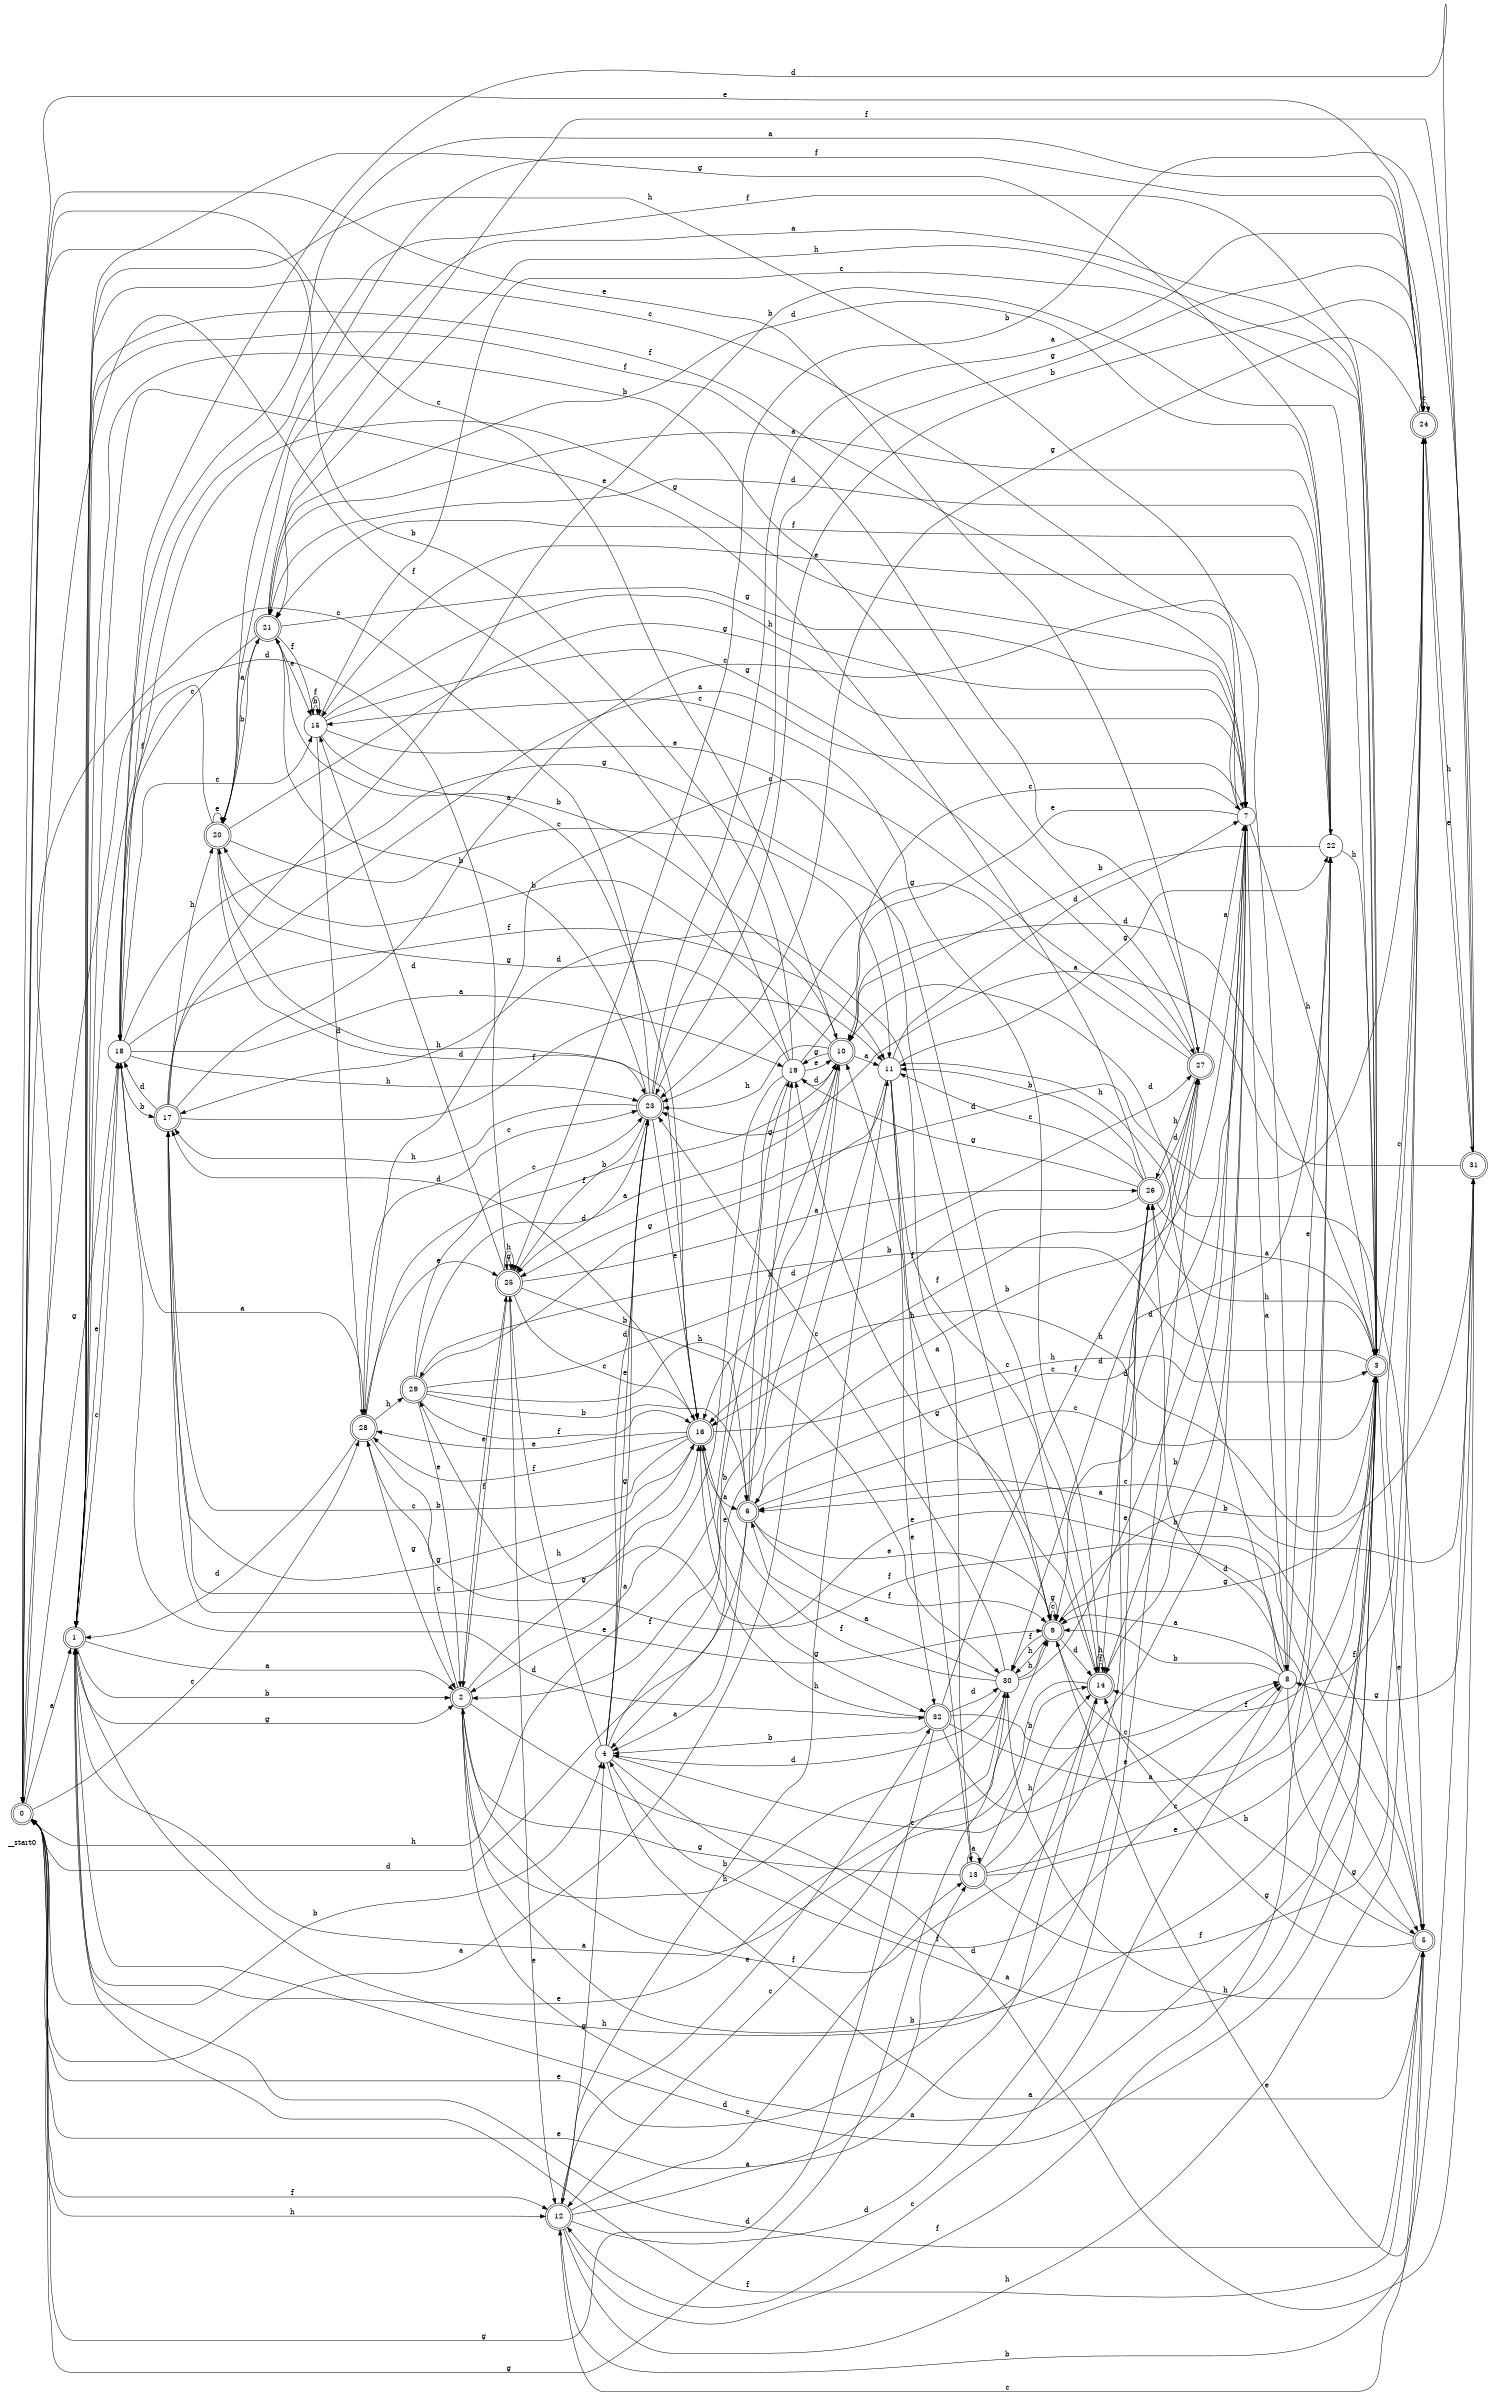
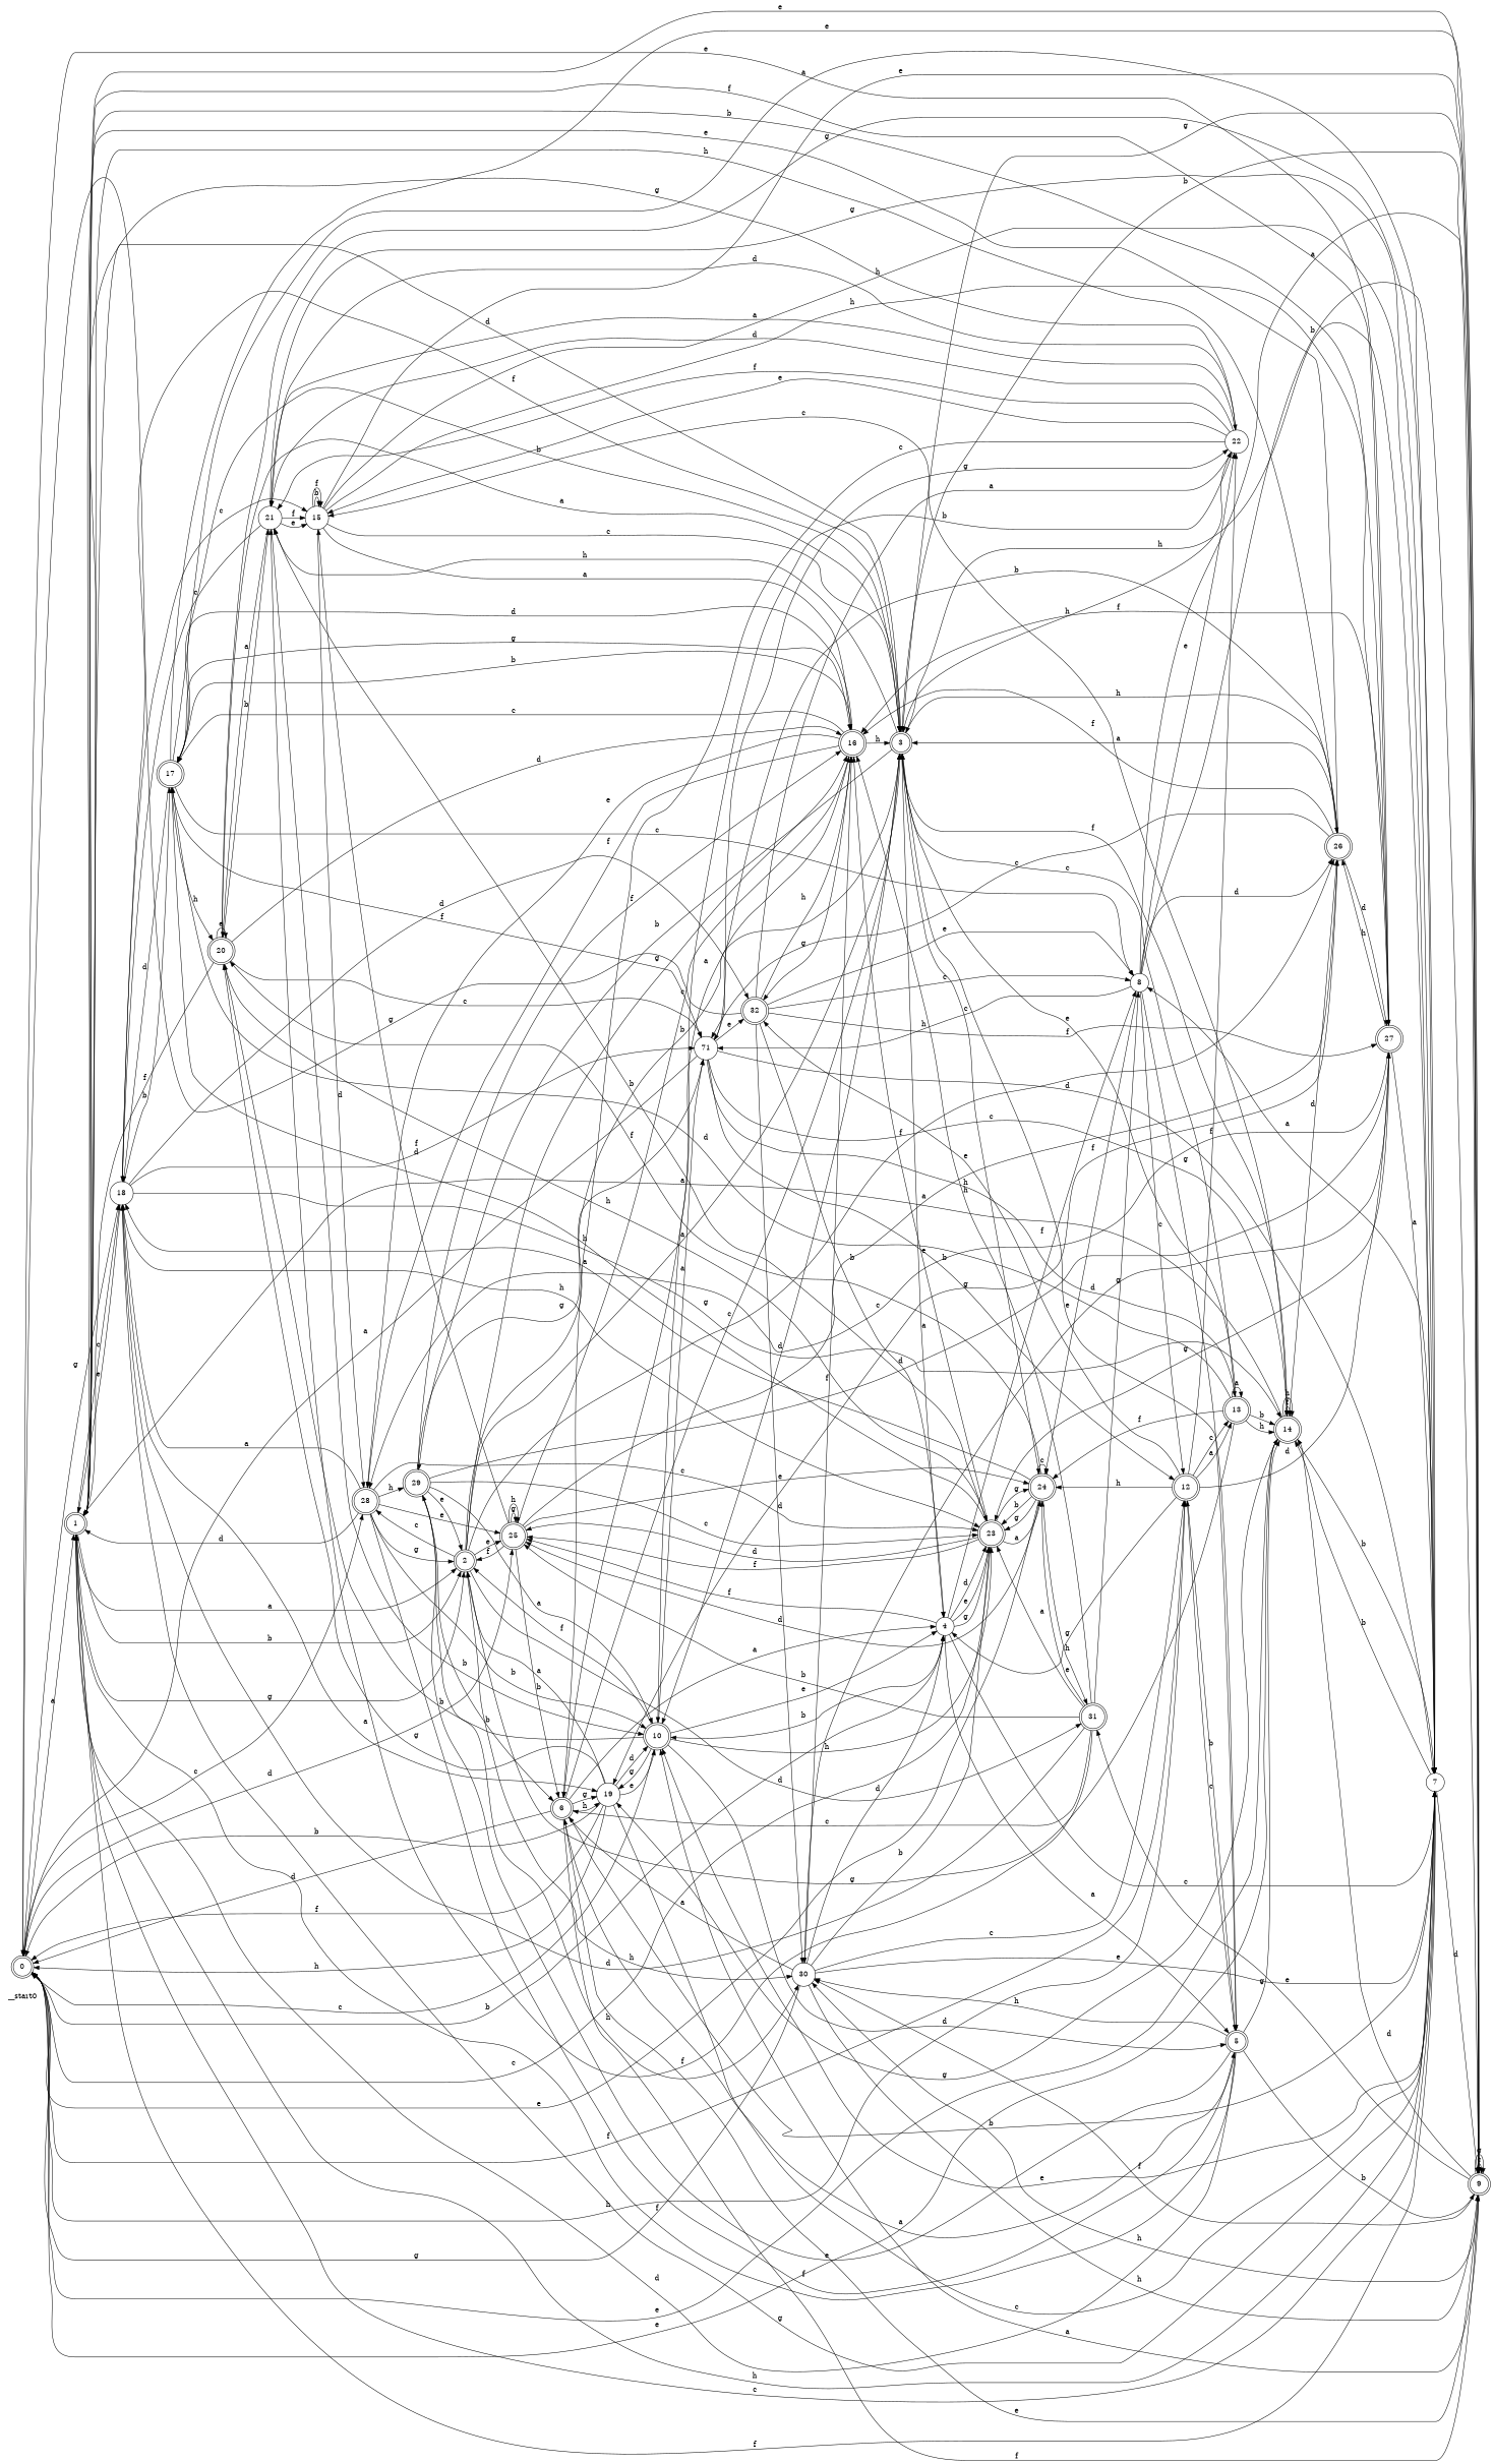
  digraph {
    rankdir=LR
    node [shape=doublecircle color=black fillcolor=white style="rounded,filled"]
    __start0 [shape=none color="" fillcolor="" style=""]
    n2 [label=0]
    n3 [label=1]
    n4 [label=4 shape=circle style=filled]
    n5 [label=12]
    n6 [label=14]
    n7 [label=18 shape=circle style=filled]
    n8 [label=25]
    n9 [label=28]
    n10 [label=2]
    n11 [label=3]
    n12 [label=7 shape=circle style=filled]
    n13 [label=9]
    n14 [label=27]
    n15 [label=5]
    n16 [label=10]
    n17 [label=8 shape=circle style=filled]
    n18 [label=23]
    n19 [label=24]
    n20 [label=22 shape=circle style=filled]
    n21 [label=13]
    n22 [label=32]
    n23 [label=26]
    n24 [label=19 shape=circle style=filled]
    n25 [label=15 shape=circle style=filled]
-   n26 [label=11 shape=circle style=filled]
+   n26 [label=71 shape=circle style=filled]
    n27 [label=17]
    n28 [label=16]
    n29 [label=6]
    n30 [label=29]
    n31 [label=30 shape=circle style=filled]
    n32 [label=31]
-   n33 [label=21]
+   n33 [label=21 shape=circle]
    n34 [label=20]
    n2 -> n3 [label=a]
    n2 -> n4 [label=b]
    n2 -> n5 [label=f]
    n2 -> n5 [label=h]
    n2 -> n6 [label=e]
    n2 -> n7 [label=g]
    n2 -> n8 [label=d]
    n2 -> n9 [label=c]
    n3 -> n7 [label=c]
    n3 -> n10 [label=a]
    n3 -> n10 [label=b]
    n3 -> n10 [label=g]
    n3 -> n11 [label=d]
    n3 -> n12 [label=h]
    n3 -> n13 [label=e]
    n3 -> n14 [label=f]
-   n4 -> n8 [label=h]
+   n4 -> n8 [label=f]
    n4 -> n12 [label=c]
    n4 -> n15 [label=a]
    n4 -> n16 [label=b]
    n4 -> n17 [label=f]
    n4 -> n18 [label=d]
    n4 -> n18 [label=e]
    n4 -> n18 [label=g]
    n5 -> n4 [label=g]
    n5 -> n14 [label=d]
    n5 -> n15 [label=b]
    n5 -> n19 [label=h]
    n5 -> n20 [label=f]
    n5 -> n21 [label=a]
    n5 -> n21 [label=c]
    n5 -> n22 [label=e]
    n6 -> n2 [label=e]
    n6 -> n3 [label=a]
    n6 -> n6 [label=f]
    n6 -> n6 [label=h]
    n6 -> n12 [label=b]
    n6 -> n23 [label=d]
    n6 -> n24 [label=g]
    n6 -> n25 [label=c]
    n7 -> n3 [label=e]
    n7 -> n6 [label=g]
    n7 -> n11 [label=f]
    n7 -> n18 [label=h]
    n7 -> n22 [label=d]
    n7 -> n24 [label=a]
    n7 -> n25 [label=c]
    n7 -> n26 [label=f]
    n7 -> n27 [label=b]
    n8 -> n8 [label=g]
    n8 -> n8 [label=h]
    n8 -> n10 [label=f]
-   n8 -> n5 [label=e]
+   n8 -> n19 [label=e]
    n8 -> n23 [label=a]
    n8 -> n25 [label=d]
    n8 -> n28 [label=c]
    n8 -> n29 [label=b]
    n9 -> n3 [label=d]
    n9 -> n7 [label=a]
    n9 -> n8 [label=e]
    n9 -> n10 [label=g]
    n9 -> n15 [label=f]
    n9 -> n16 [label=b]
    n9 -> n18 [label=c]
    n9 -> n30 [label=h]
    n10 -> n8 [label=e]
    n10 -> n9 [label=c]
    n10 -> n11 [label=a]
    n10 -> n11 [label=b]
    n10 -> n23 [label=f]
    n10 -> n28 [label=g]
    n10 -> n31 [label=h]
    n10 -> n32 [label=d]
    n11 -> n4 [label=a]
    n11 -> n6 [label=f]
    n11 -> n13 [label=g]
    n11 -> n15 [label=e]
    n11 -> n16 [label=d]
    n11 -> n19 [label=c]
    n11 -> n23 [label=h]
    n11 -> n30 [label=b]
    n12 -> n3 [label=c]
    n12 -> n3 [label=f]
    n12 -> n6 [label=b]
    n12 -> n7 [label=g]
    n12 -> n11 [label=h]
    n12 -> n13 [label=d]
    n12 -> n16 [label=e]
    n12 -> n17 [label=a]
    n13 -> n6 [label=d]
    n13 -> n11 [label=b]
    n13 -> n13 [label=c]
    n13 -> n13 [label=g]
    n13 -> n16 [label=a]
    n13 -> n31 [label=f]
    n13 -> n31 [label=h]
    n13 -> n32 [label=e]
    n14 -> n2 [label=e]
    n14 -> n3 [label=b]
    n14 -> n9 [label=c]
    n14 -> n12 [label=a]
    n14 -> n18 [label=g]
    n14 -> n23 [label=h]
    n14 -> n28 [label=f]
    n14 -> n31 [label=d]
    n15 -> n3 [label=d]
    n15 -> n3 [label=f]
    n15 -> n5 [label=c]
    n15 -> n6 [label=g]
    n15 -> n13 [label=b]
    n15 -> n29 [label=a]
    n15 -> n30 [label=e]
    n15 -> n31 [label=h]
    n16 -> n2 [label=c]
    n16 -> n4 [label=e]
    n16 -> n10 [label=f]
    n16 -> n15 [label=d]
    n16 -> n18 [label=h]
    n16 -> n24 [label=g]
    n16 -> n26 [label=a]
    n16 -> n34 [label=b]
    n17 -> n5 [label=c]
    n17 -> n13 [label=a]
    n17 -> n13 [label=b]
    n17 -> n15 [label=g]
    n17 -> n19 [label=f]
    n17 -> n20 [label=e]
    n17 -> n23 [label=d]
    n17 -> n26 [label=h]
    n18 -> n2 [label=c]
    n18 -> n8 [label=d]
    n18 -> n8 [label=f]
    n18 -> n19 [label=a]
    n18 -> n19 [label=g]
    n18 -> n27 [label=h]
    n18 -> n28 [label=e]
    n18 -> n33 [label=b]
    n19 -> n2 [label=e]
    n19 -> n7 [label=a]
    n19 -> n8 [label=d]
    n19 -> n18 [label=b]
    n19 -> n18 [label=g]
    n19 -> n19 [label=c]
    n19 -> n32 [label=h]
    n19 -> n34 [label=f]
    n20 -> n3 [label=g]
    n20 -> n11 [label=h]
    n20 -> n16 [label=b]
    n20 -> n25 [label=e]
    n20 -> n29 [label=c]
    n20 -> n33 [label=a]
    n20 -> n33 [label=d]
    n20 -> n33 [label=f]
    n21 -> n6 [label=b]
    n21 -> n6 [label=h]
    n21 -> n10 [label=g]
    n21 -> n11 [label=c]
    n21 -> n11 [label=e]
    n21 -> n19 [label=f]
    n21 -> n21 [label=a]
    n21 -> n27 [label=d]
    n22 -> n2 [label=g]
    n22 -> n4 [label=b]
    n22 -> n14 [label=f]
    n22 -> n17 [label=c]
    n22 -> n17 [label=e]
    n22 -> n20 [label=a]
    n22 -> n28 [label=h]
    n22 -> n31 [label=d]
    n23 -> n3 [label=e]
    n23 -> n3 [label=h]
    n23 -> n11 [label=a]
    n23 -> n14 [label=d]
    n23 -> n24 [label=g]
    n23 -> n26 [label=b]
    n23 -> n26 [label=c]
    n23 -> n28 [label=f]
    n24 -> n2 [label=b]
    n24 -> n2 [label=f]
    n24 -> n2 [label=h]
    n24 -> n10 [label=a]
    n24 -> n12 [label=c]
    n24 -> n16 [label=d]
    n24 -> n16 [label=e]
    n24 -> n34 [label=g]
    n25 -> n9 [label=d]
    n25 -> n11 [label=c]
    n25 -> n12 [label=h]
    n25 -> n13 [label=e]
-   n25 -> n14 [label=g]
+   n25 -> n14 [label=h]
    n25 -> n25 [label=b]
    n25 -> n25 [label=f]
    n25 -> n28 [label=a]
    n26 -> n2 [label=a]
    n26 -> n5 [label=b]
    n26 -> n6 [label=c]
    n26 -> n12 [label=d]
    n26 -> n20 [label=g]
    n26 -> n21 [label=h]
    n26 -> n22 [label=e]
    n27 -> n7 [label=d]
    n27 -> n11 [label=b]
    n27 -> n12 [label=a]
    n27 -> n13 [label=e]
    n27 -> n17 [label=c]
    n27 -> n26 [label=f]
    n27 -> n28 [label=g]
    n27 -> n34 [label=h]
    n28 -> n9 [label=e]
    n28 -> n9 [label=f]
    n28 -> n11 [label=h]
    n28 -> n22 [label=g]
    n28 -> n27 [label=b]
    n28 -> n27 [label=c]
    n28 -> n27 [label=d]
    n28 -> n29 [label=a]
    n29 -> n2 [label=d]
    n29 -> n4 [label=a]
    n29 -> n11 [label=c]
    n29 -> n12 [label=b]
    n29 -> n13 [label=e]
    n29 -> n13 [label=f]
    n29 -> n24 [label=g]
    n29 -> n24 [label=h]
    n30 -> n10 [label=e]
    n30 -> n14 [label=d]
    n30 -> n16 [label=a]
    n30 -> n18 [label=c]
    n30 -> n26 [label=g]
    n30 -> n28 [label=f]
    n30 -> n29 [label=b]
    n30 -> n31 [label=h]
    n31 -> n2 [label=g]
    n31 -> n4 [label=d]
    n31 -> n5 [label=c]
    n31 -> n12 [label=e]
    n31 -> n13 [label=h]
-   n31 -> n18 [label=c]
+   n31 -> n18 [label=b]
    n31 -> n28 [label=f]
    n31 -> n29 [label=a]
    n32 -> n7 [label=d]
    n32 -> n8 [label=b]
    n32 -> n17 [label=g]
    n32 -> n18 [label=a]
    n32 -> n19 [label=e]
    n32 -> n28 [label=h]
    n32 -> n29 [label=c]
    n32 -> n33 [label=f]
    n33 -> n7 [label=c]
-   n33 -> n11 [label=h]
+   n11 -> n33 [label=h]
    n33 -> n12 [label=g]
    n33 -> n16 [label=b]
    n33 -> n20 [label=d]
    n33 -> n25 [label=e]
    n33 -> n25 [label=f]
    n33 -> n34 [label=a]
    n34 -> n3 [label=f]
    n34 -> n11 [label=a]
    n34 -> n12 [label=g]
    n34 -> n18 [label=h]
    n34 -> n26 [label=c]
    n34 -> n28 [label=d]
    n34 -> n33 [label=b]
    n34 -> n34 [label=e]
  }
